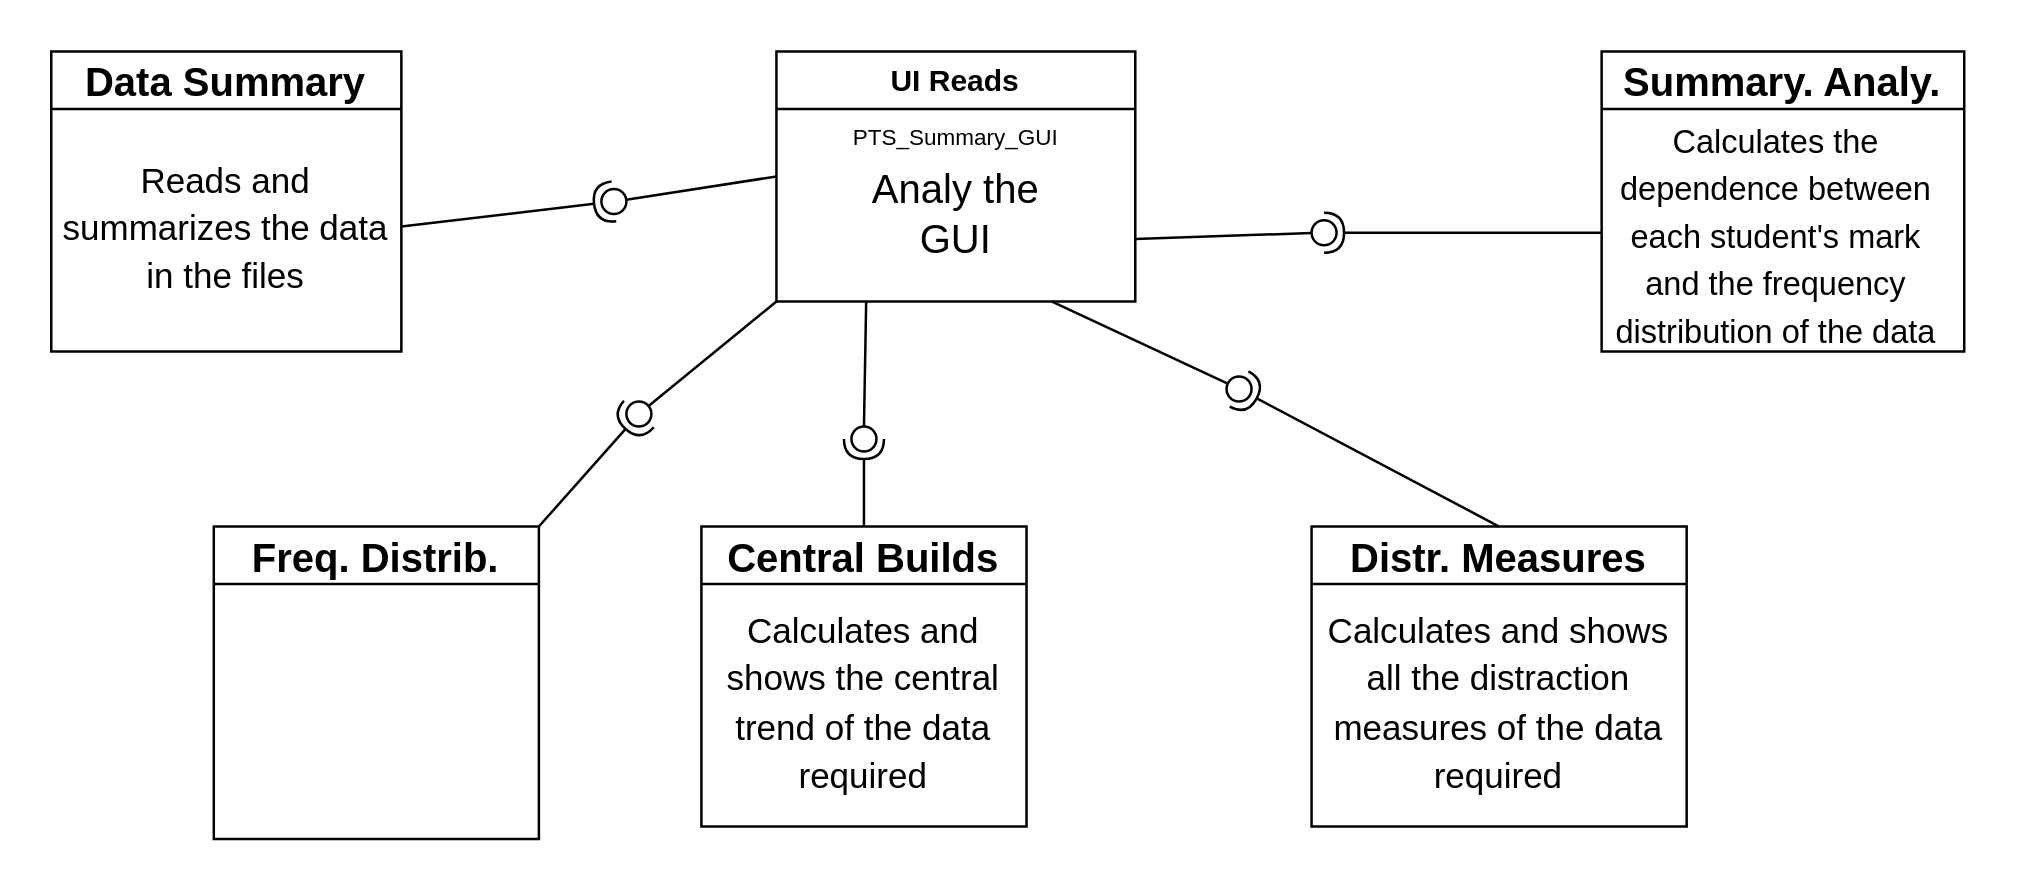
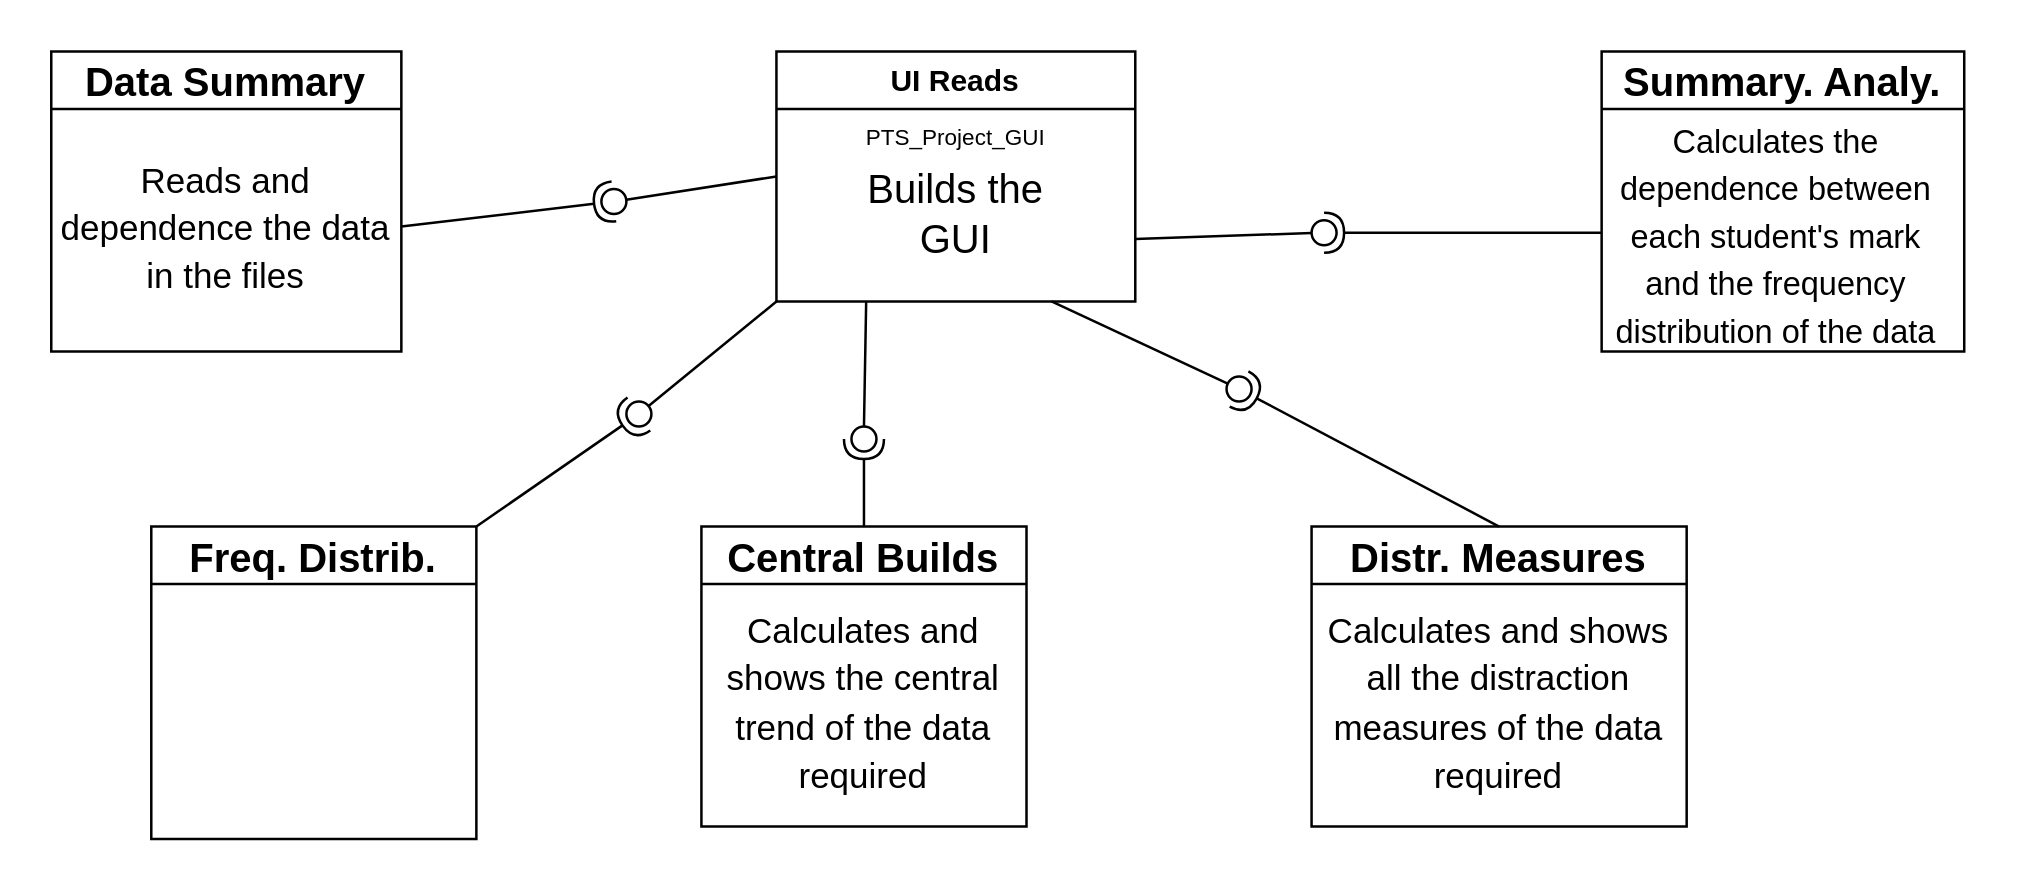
  <mxCell id="0" />
  <mxCell id="1" parent="0" />
  <mxCell id="2" value="UI Reads" style="swimlane;" vertex="1" parent="1"><mxGeometry x="310" y="20" width="143.5" height="100" as="geometry" /></mxCell>
- <mxCell id="3" value="PTS_Summary_GUI" style="text;html=1;strokeColor=none;fillColor=none;align=center;verticalAlign=middle;whiteSpace=wrap;rounded=0;fontSize=9;" vertex="1" parent="2"><mxGeometry x="61.75" y="30" width="20" height="10" as="geometry" /></mxCell>
- <mxCell id="4" value="Analy the GUI" style="text;html=1;strokeColor=none;fillColor=none;align=center;verticalAlign=middle;whiteSpace=wrap;rounded=0;fontSize=16;" vertex="1" parent="2"><mxGeometry x="21.75" y="40" width="100" height="50" as="geometry" /></mxCell>
+ <mxCell id="3" value="PTS_Project_GUI" style="text;html=1;strokeColor=none;fillColor=none;align=center;verticalAlign=middle;whiteSpace=wrap;rounded=0;fontSize=9;" vertex="1" parent="2"><mxGeometry x="61.75" y="30" width="20" height="10" as="geometry" /></mxCell>
+ <mxCell id="4" value="Builds the GUI" style="text;html=1;strokeColor=none;fillColor=none;align=center;verticalAlign=middle;whiteSpace=wrap;rounded=0;fontSize=16;" vertex="1" parent="2"><mxGeometry x="21.75" y="40" width="100" height="50" as="geometry" /></mxCell>
  <mxCell id="5" value="Data Summary" style="swimlane;fontSize=16;" vertex="1" parent="1"><mxGeometry x="20" y="20" width="140" height="120" as="geometry" /></mxCell>
- <mxCell id="6" value="&lt;font style=&quot;font-size: 14px;&quot;&gt;Reads and summarizes the data in the files&lt;/font&gt;" style="text;html=1;strokeColor=none;fillColor=none;align=center;verticalAlign=middle;whiteSpace=wrap;rounded=0;fontSize=16;" vertex="1" parent="5"><mxGeometry y="20" width="140" height="100" as="geometry" /></mxCell>
- <mxCell id="7" value="Freq. Distrib." style="swimlane;fontSize=16;" vertex="1" parent="1"><mxGeometry x="85" y="210" width="130" height="125" as="geometry" /></mxCell>
+ <mxCell id="6" value="&lt;font style=&quot;font-size: 14px;&quot;&gt;Reads and dependence the data in the files&lt;/font&gt;" style="text;html=1;strokeColor=none;fillColor=none;align=center;verticalAlign=middle;whiteSpace=wrap;rounded=0;fontSize=16;" vertex="1" parent="5"><mxGeometry y="20" width="140" height="100" as="geometry" /></mxCell>
+ <mxCell id="7" value="Freq. Distrib." style="swimlane;fontSize=16;" vertex="1" parent="1"><mxGeometry x="60" y="210" width="130" height="125" as="geometry" /></mxCell>
  <mxCell id="8" value="Central Builds" style="swimlane;fontSize=16;" vertex="1" parent="1"><mxGeometry x="280" y="210" width="130" height="120" as="geometry" /></mxCell>
  <mxCell id="9" value="&lt;font style=&quot;font-size: 14px;&quot;&gt;Calculates and shows the central trend of the data required&lt;/font&gt;" style="text;html=1;strokeColor=none;fillColor=none;align=center;verticalAlign=middle;whiteSpace=wrap;rounded=0;fontSize=16;" vertex="1" parent="8"><mxGeometry y="22.5" width="130" height="95" as="geometry" /></mxCell>
  <mxCell id="10" value="Distr. Measures" style="swimlane;fontSize=16;" vertex="1" parent="1"><mxGeometry x="524" y="210" width="150" height="120" as="geometry" /></mxCell>
  <mxCell id="11" value="&lt;font style=&quot;font-size: 14px;&quot;&gt;Calculates and shows all the distraction measures of the data required&lt;/font&gt;" style="text;html=1;strokeColor=none;fillColor=none;align=center;verticalAlign=middle;whiteSpace=wrap;rounded=0;fontSize=16;" vertex="1" parent="10"><mxGeometry y="20" width="150" height="100" as="geometry" /></mxCell>
  <mxCell id="12" value="Summary. Analy." style="swimlane;fontSize=16;" vertex="1" parent="1"><mxGeometry x="640" y="20" width="145" height="120" as="geometry" /></mxCell>
  <mxCell id="13" value="&lt;font style=&quot;font-size: 13px;&quot;&gt;Calculates the dependence between each student's mark and the frequency distribution of the data&lt;/font&gt;" style="text;html=1;strokeColor=none;fillColor=none;align=center;verticalAlign=middle;whiteSpace=wrap;rounded=0;fontSize=16;" vertex="1" parent="12"><mxGeometry y="25" width="140" height="95" as="geometry" /></mxCell>
  <mxCell id="14" value="" style="rounded=0;orthogonalLoop=1;jettySize=auto;html=1;endArrow=none;endFill=0;sketch=0;sourcePerimeterSpacing=0;targetPerimeterSpacing=0;fontSize=13;exitX=0;exitY=0.5;exitDx=0;exitDy=0;" edge="1" target="16" parent="1" source="2"><mxGeometry relative="1" as="geometry"><mxPoint x="340" y="565" as="sourcePoint" /></mxGeometry></mxCell>
  <mxCell id="15" value="" style="rounded=0;orthogonalLoop=1;jettySize=auto;html=1;endArrow=halfCircle;endFill=0;entryX=0.5;entryY=0.5;endSize=6;strokeWidth=1;sketch=0;fontSize=13;exitX=1;exitY=0.5;exitDx=0;exitDy=0;" edge="1" target="16" parent="1" source="6"><mxGeometry relative="1" as="geometry"><mxPoint x="380" y="565" as="sourcePoint" /></mxGeometry></mxCell>
  <mxCell id="16" value="" style="ellipse;whiteSpace=wrap;html=1;align=center;aspect=fixed;resizable=0;points=[];outlineConnect=0;sketch=0;fontSize=13;" vertex="1" parent="1"><mxGeometry x="240" y="75" width="10" height="10" as="geometry" /></mxCell>
  <mxCell id="17" value="" style="rounded=0;orthogonalLoop=1;jettySize=auto;html=1;endArrow=none;endFill=0;sketch=0;sourcePerimeterSpacing=0;targetPerimeterSpacing=0;fontSize=13;exitX=0;exitY=1;exitDx=0;exitDy=0;" edge="1" target="19" parent="1" source="2"><mxGeometry relative="1" as="geometry"><mxPoint x="370" y="150" as="sourcePoint" /></mxGeometry></mxCell>
  <mxCell id="18" value="" style="rounded=0;orthogonalLoop=1;jettySize=auto;html=1;endArrow=halfCircle;endFill=0;entryX=0.5;entryY=0.5;endSize=6;strokeWidth=1;sketch=0;fontSize=13;exitX=1;exitY=0;exitDx=0;exitDy=0;" edge="1" target="19" parent="1" source="7"><mxGeometry relative="1" as="geometry"><mxPoint x="460" y="158" as="sourcePoint" /></mxGeometry></mxCell>
  <mxCell id="19" value="" style="ellipse;whiteSpace=wrap;html=1;align=center;aspect=fixed;resizable=0;points=[];outlineConnect=0;sketch=0;fontSize=13;" vertex="1" parent="1"><mxGeometry x="250" y="160" width="10" height="10" as="geometry" /></mxCell>
  <mxCell id="20" value="" style="rounded=0;orthogonalLoop=1;jettySize=auto;html=1;endArrow=none;endFill=0;sketch=0;sourcePerimeterSpacing=0;targetPerimeterSpacing=0;fontSize=13;exitX=0.25;exitY=1;exitDx=0;exitDy=0;" edge="1" target="22" parent="1" source="2"><mxGeometry relative="1" as="geometry"><mxPoint x="420" y="150" as="sourcePoint" /></mxGeometry></mxCell>
  <mxCell id="21" value="" style="rounded=0;orthogonalLoop=1;jettySize=auto;html=1;endArrow=halfCircle;endFill=0;entryX=0.5;entryY=0.5;endSize=6;strokeWidth=1;sketch=0;fontSize=13;exitX=0.5;exitY=0;exitDx=0;exitDy=0;" edge="1" target="22" parent="1" source="8"><mxGeometry relative="1" as="geometry"><mxPoint x="460" y="150" as="sourcePoint" /></mxGeometry></mxCell>
  <mxCell id="22" value="" style="ellipse;whiteSpace=wrap;html=1;align=center;aspect=fixed;resizable=0;points=[];outlineConnect=0;sketch=0;fontSize=13;" vertex="1" parent="1"><mxGeometry x="340" y="170" width="10" height="10" as="geometry" /></mxCell>
  <mxCell id="23" value="" style="rounded=0;orthogonalLoop=1;jettySize=auto;html=1;endArrow=none;endFill=0;sketch=0;sourcePerimeterSpacing=0;targetPerimeterSpacing=0;fontSize=13;" edge="1" target="25" parent="1"><mxGeometry relative="1" as="geometry"><mxPoint x="420" y="120" as="sourcePoint" /></mxGeometry></mxCell>
  <mxCell id="24" value="" style="rounded=0;orthogonalLoop=1;jettySize=auto;html=1;endArrow=halfCircle;endFill=0;entryX=0.5;entryY=0.5;endSize=6;strokeWidth=1;sketch=0;fontSize=13;exitX=0.5;exitY=0;exitDx=0;exitDy=0;" edge="1" target="25" parent="1" source="10"><mxGeometry relative="1" as="geometry"><mxPoint x="460" y="149" as="sourcePoint" /></mxGeometry></mxCell>
  <mxCell id="25" value="" style="ellipse;whiteSpace=wrap;html=1;align=center;aspect=fixed;resizable=0;points=[];outlineConnect=0;sketch=0;fontSize=13;" vertex="1" parent="1"><mxGeometry x="490" y="150" width="10" height="10" as="geometry" /></mxCell>
  <mxCell id="26" value="" style="rounded=0;orthogonalLoop=1;jettySize=auto;html=1;endArrow=none;endFill=0;sketch=0;sourcePerimeterSpacing=0;targetPerimeterSpacing=0;fontSize=13;exitX=1;exitY=0.75;exitDx=0;exitDy=0;" edge="1" target="28" parent="1" source="2"><mxGeometry relative="1" as="geometry"><mxPoint x="509" y="95" as="sourcePoint" /></mxGeometry></mxCell>
  <mxCell id="27" value="" style="rounded=0;orthogonalLoop=1;jettySize=auto;html=1;endArrow=halfCircle;endFill=0;entryX=0.5;entryY=0.5;endSize=6;strokeWidth=1;sketch=0;fontSize=13;exitX=0;exitY=0.5;exitDx=0;exitDy=0;" edge="1" target="28" parent="1" source="13"><mxGeometry relative="1" as="geometry"><mxPoint x="549" y="95" as="sourcePoint" /></mxGeometry></mxCell>
  <mxCell id="28" value="" style="ellipse;whiteSpace=wrap;html=1;align=center;aspect=fixed;resizable=0;points=[];outlineConnect=0;sketch=0;fontSize=13;" vertex="1" parent="1"><mxGeometry x="524" y="87.5" width="10" height="10" as="geometry" /></mxCell>
